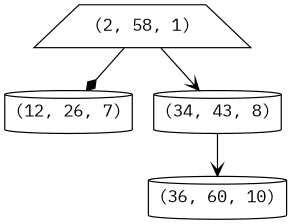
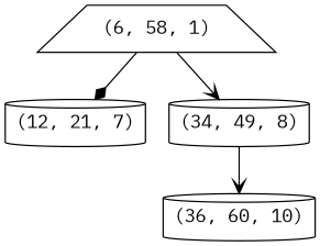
  digraph {
    fontname="IBM Plex Mono"
    node [fontname="IBM Plex Mono" shape=cylinder]
    edge [arrowhead=vee fontname="IBM Plex Mono"]
-   "(2, 58, 1)" [shape=trapezium]
-   "(12, 21, 7)" [label="(12, 26, 7)"]
-   "(34, 43, 8)"
+   "(2, 58, 1)" [shape=trapezium label="(6, 58, 1)"]
+   "(12, 21, 7)"
+   "(34, 43, 8)" [label="(34, 49, 8)"]
    n4 [label="(36, 60, 10)"]
    "(2, 58, 1)" -> "(12, 21, 7)" [arrowhead=diamond]
    "(2, 58, 1)" -> "(34, 43, 8)"
    "(34, 43, 8)" -> n4
  }
